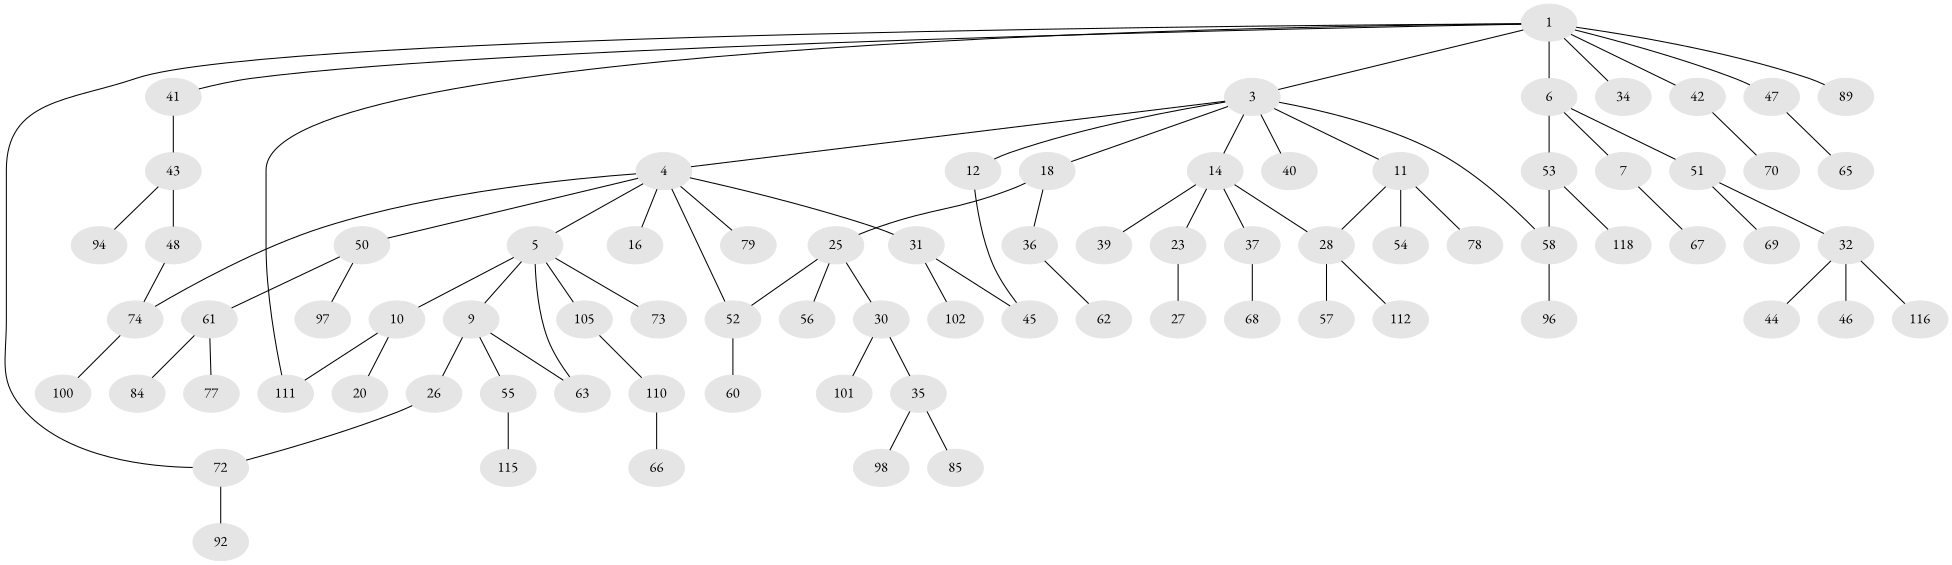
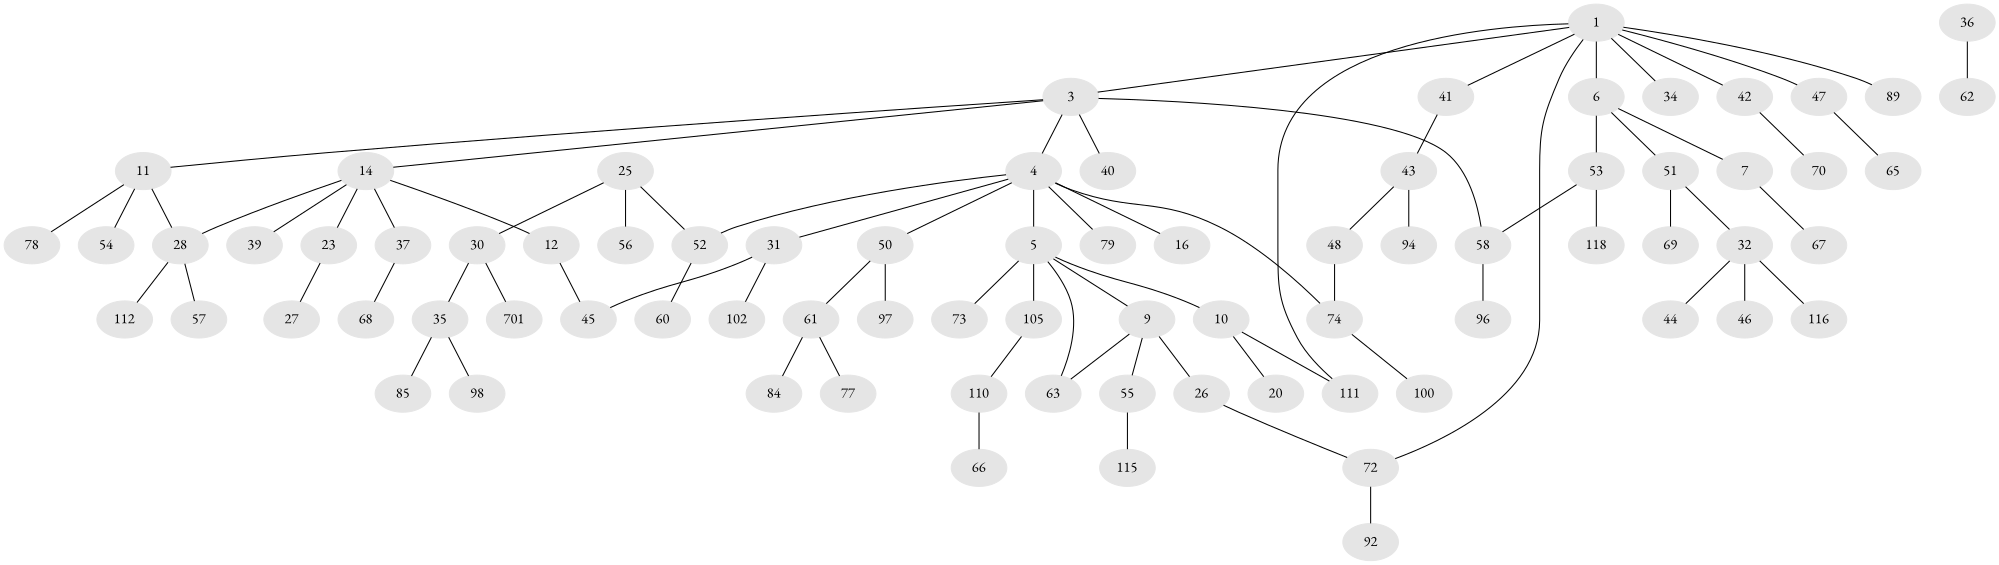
  graph {
    fontname="EB Garamond"
    node [color=gray90 fontname="EB Garamond" style=filled]
    edge [fontname="EB Garamond"]
    1 [super="+2"]
    3 [super="+22"]
    6
    34
    41
    42
    47
    72 [super="+81"]
    89
    111
    4 [super="+29"]
    11 [super="+17"]
    12
    14 [super="+19"]
-   18
    40
    58
    7 [super="+15"]
    n19 [label=51 super="+33"]
    53 [super="+103"]
    43 [super="+85"]
    70 [super="+117"]
    65
    92
    5 [super="+8"]
    16
    31 [super="+80"]
    50 [super="+71"]
    52 [super="+109"]
    74 [super="+95"]
    79 [super="+107"]
    28 [super="+38"]
    54 [super="+75"]
    78
    45
    23
    37
    39
    n39 [label=25 super="+86"]
    36 [super="+104"]
    96 [super="+113"]
    9 [super="+51"]
    10 [super="+25"]
    63 [super="+93"]
    73 [super="+91"]
    105
    102
    61 [super="+76"]
    97
    60 [super="+87"]
    100
    26
    55 [super="+88"]
    20
    110
    67
    32 [super="+82"]
    69
    118
    115
    57 [super="+64"]
    112
    27
    68 [super="+99"]
    30
    56
    62
    44
    46 [super="+59"]
    116
    35 [super="+49"]
-   101 [super="+106"]
+   101 [super="+106" label=701]
    n73 [label=85]
    98
    48
    94 [super="+114"]
    77 [super="+108"]
    84
    66 [super="+90"]
    1 -- 3
    1 -- 6
    1 -- 34
    1 -- 41
    1 -- 42
    1 -- 47
    1 -- 72
    1 -- 89
    1 -- 111
    3 -- 4
    3 -- 11
-   3 -- 12
+   14 -- 12
    3 -- 14
-   3 -- 18
    3 -- 40
    3 -- 58
    6 -- 7
    6 -- n19
    6 -- 53
    41 -- 43
    42 -- 70
    47 -- 65
    72 -- 92
    4 -- 5
    4 -- 16
    4 -- 31
    4 -- 50
    4 -- 52
    4 -- 74
    4 -- 79
    11 -- 28
    11 -- 54
    11 -- 78
    12 -- 45
    14 -- 28
    14 -- 23
    14 -- 37
    14 -- 39
-   18 -- n39
-   18 -- 36
    58 -- 96
    7 -- 67
    n19 -- 32
    n19 -- 69
    53 -- 58
    53 -- 118
    43 -- 48
    43 -- 94
    5 -- 9
    5 -- 10
    5 -- 63
    5 -- 73
    5 -- 105
    31 -- 45
    31 -- 102
    50 -- 61
    50 -- 97
    52 -- 60
    74 -- 100
    28 -- 57
    28 -- 112
    23 -- 27
    37 -- 68
    n39 -- 52
    n39 -- 30
    n39 -- 56
    36 -- 62
    9 -- 63
    9 -- 26
    9 -- 55
    10 -- 111
    10 -- 20
    105 -- 110
    61 -- 77
    61 -- 84
    26 -- 72
    55 -- 115
    110 -- 66
    32 -- 44
    32 -- 46
    32 -- 116
    30 -- 35
    30 -- 101
    35 -- n73
    35 -- 98
    48 -- 74
  }
